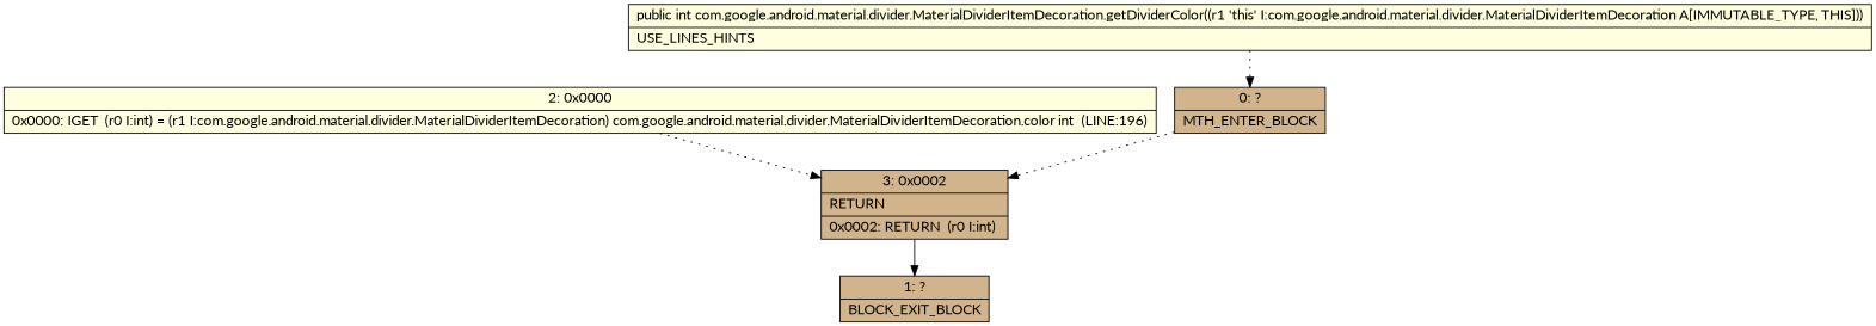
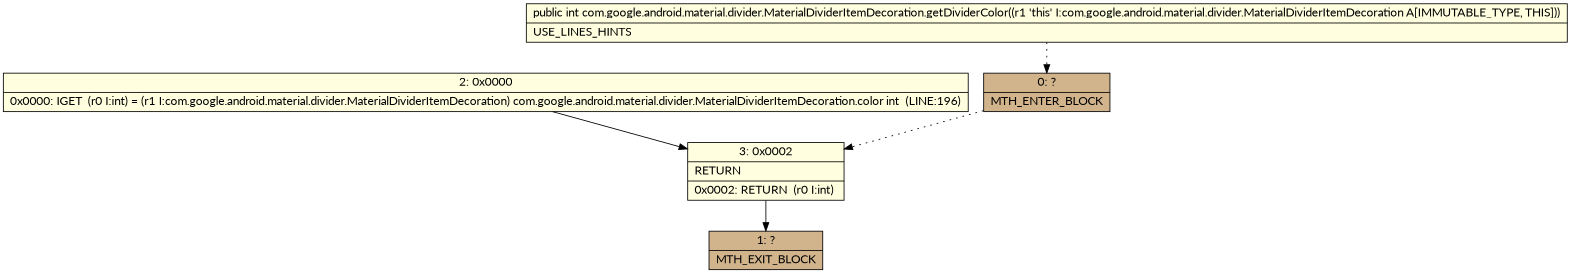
  digraph {
    fontname=Lato
    node [fillcolor=lightyellow fontname=Lato shape=record style=filled]
    edge [fontname=Lato style=dotted]
    n1 [fillcolor=tan label="{0\:\ ?|MTH_ENTER_BLOCK\l}"]
-   n2 [fillcolor=tan label="{3\:\ 0x0002|RETURN\l|0x0002: RETURN  (r0 I:int) \l}"]
+   n2 [label="{3\:\ 0x0002|RETURN\l|0x0002: RETURN  (r0 I:int) \l}"]
    n3 [label="{2\:\ 0x0000|0x0000: IGET  (r0 I:int) = (r1 I:com.google.android.material.divider.MaterialDividerItemDecoration) com.google.android.material.divider.MaterialDividerItemDecoration.color int  (LINE:196)\l}"]
-   n4 [fillcolor=tan label="{1\:\ ?|BLOCK_EXIT_BLOCK\l}"]
+   n4 [fillcolor=tan label="{1\:\ ?|MTH_EXIT_BLOCK\l}"]
    n5 [label="{public int com.google.android.material.divider.MaterialDividerItemDecoration.getDividerColor((r1 'this' I:com.google.android.material.divider.MaterialDividerItemDecoration A[IMMUTABLE_TYPE, THIS]))  | USE_LINES_HINTS\l}"]
    n1 -> n2
    n2 -> n4 [style=solid]
-   n3 -> n2
+   n3 -> n2 [style=solid]
    n5 -> n1
  }
